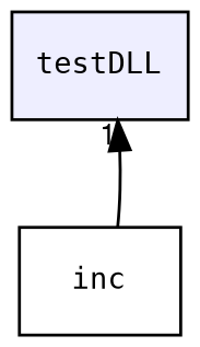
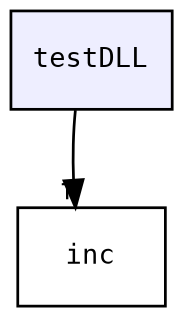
  digraph {
    compound=true
    fontname="DejaVu Sans Mono"
    node [fontname="DejaVu Sans Mono" fontsize=10 shape=box]
    n1 [fillcolor="#eeeeff" label=testDLL pencolor=black style=filled]
    n2 [label=inc]
-   n2 -> n1 [headlabel=1 labeldistance=1.5 labelfontname=FreeSans labelfontsize=10 fontname="DejaVu Sans Mono"]
+   n1 -> n2 [headlabel=1 labeldistance=1.5 labelfontname=FreeSans labelfontsize=10 fontname="DejaVu Sans Mono"]
  }
